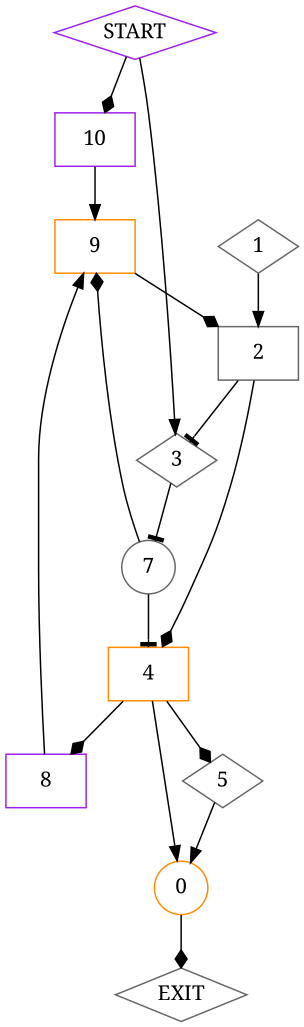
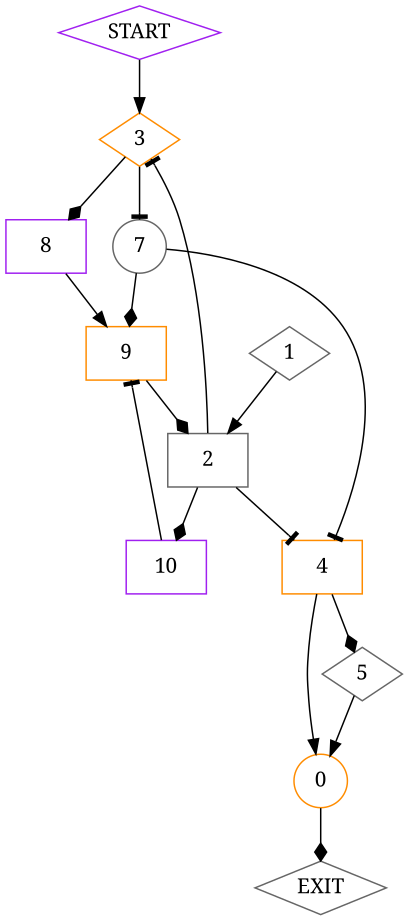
  digraph {
    fontname="Noto Serif"
    node [color=gray40 fontname="Noto Serif" shape=diamond]
    edge [arrowhead=diamond fontname="Noto Serif"]
    n1 [color=purple label=START]
    10 [color=purple shape=box]
-   3
+   3 [color=darkorange]
    1
    2 [shape=box]
    9 [color=darkorange shape=box]
    n7 [label=EXIT]
    4 [color=darkorange shape=box]
    7 [shape=circle]
    8 [color=purple shape=box]
    5
    n12 [color=darkorange label=0 shape=circle]
-   n1 -> 10
+   2 -> 10
    n1 -> 3 [arrowhead=normal]
-   10 -> 9 [arrowhead=normal]
+   10 -> 9 [arrowhead=tee]
    3 -> 7 [arrowhead=tee]
-   4 -> 8
+   3 -> 8
    1 -> 2 [arrowhead=normal]
    2 -> 3 [arrowhead=tee]
-   2 -> 4
+   2 -> 4 [arrowhead=tee]
    9 -> 2
    4 -> 5
    4 -> n12 [arrowhead=normal]
    7 -> 9
    7 -> 4 [arrowhead=tee]
    8 -> 9 [arrowhead=normal]
    5 -> n12 [arrowhead=normal]
    n12 -> n7
  }
